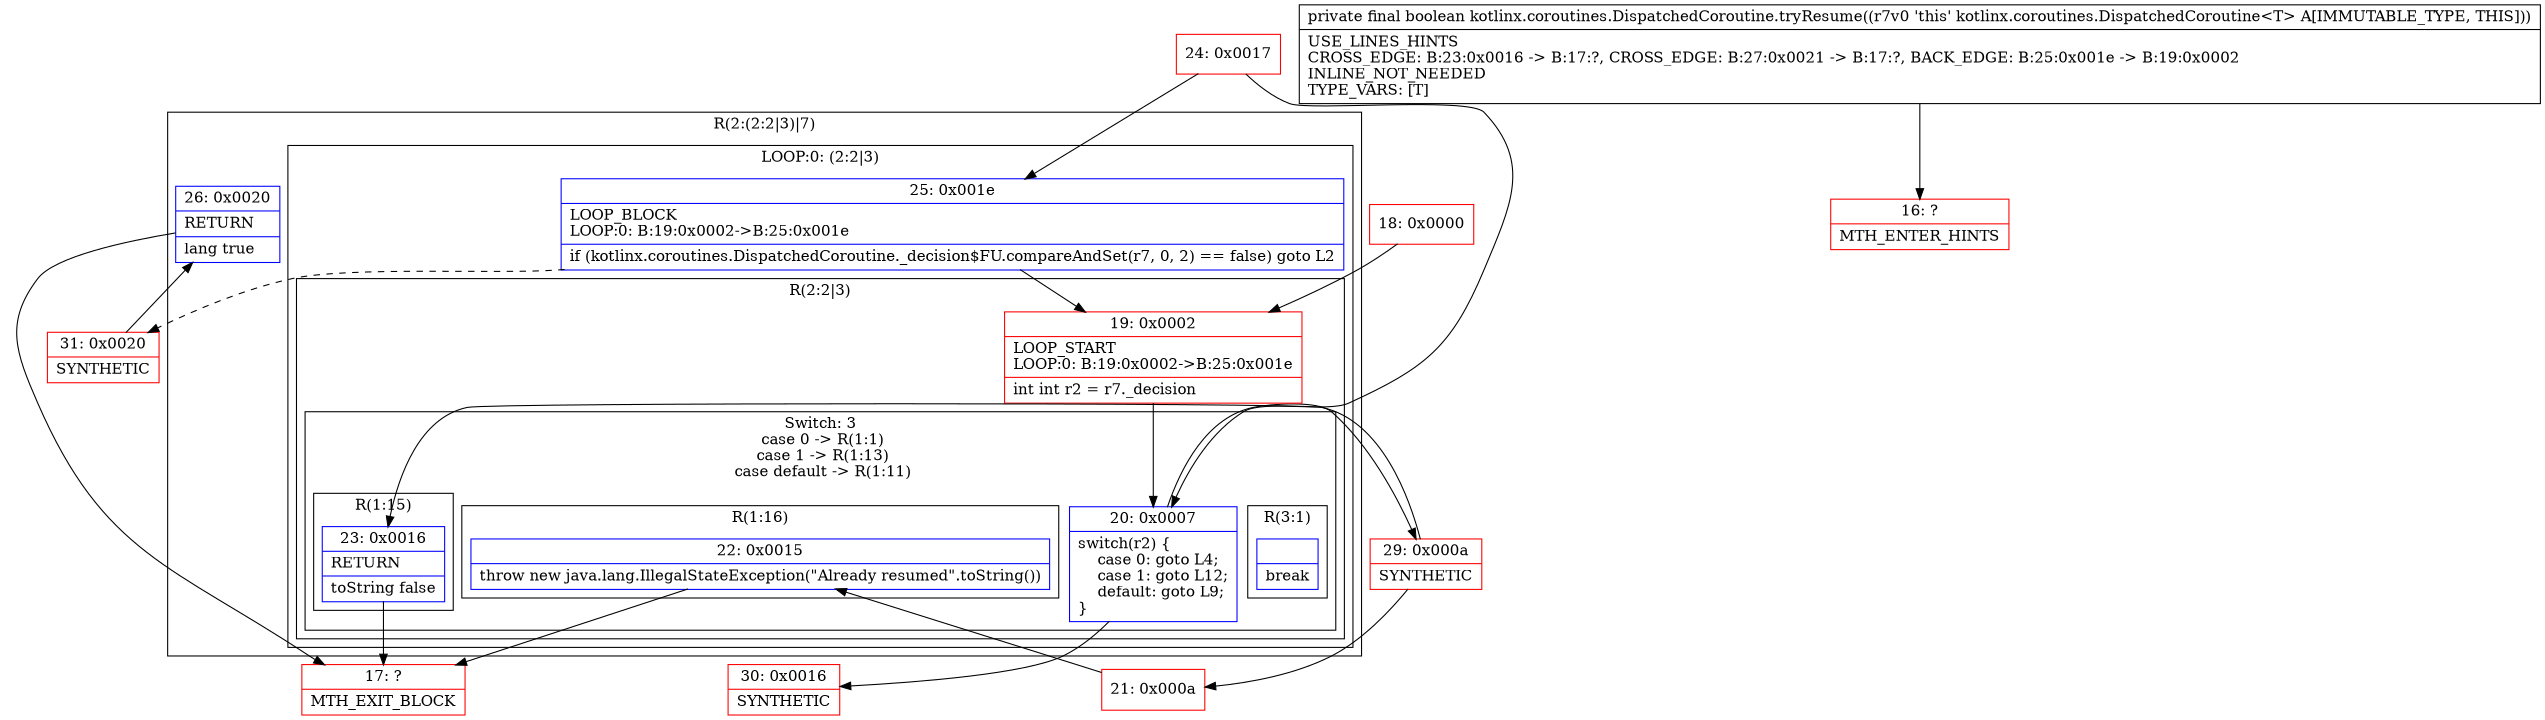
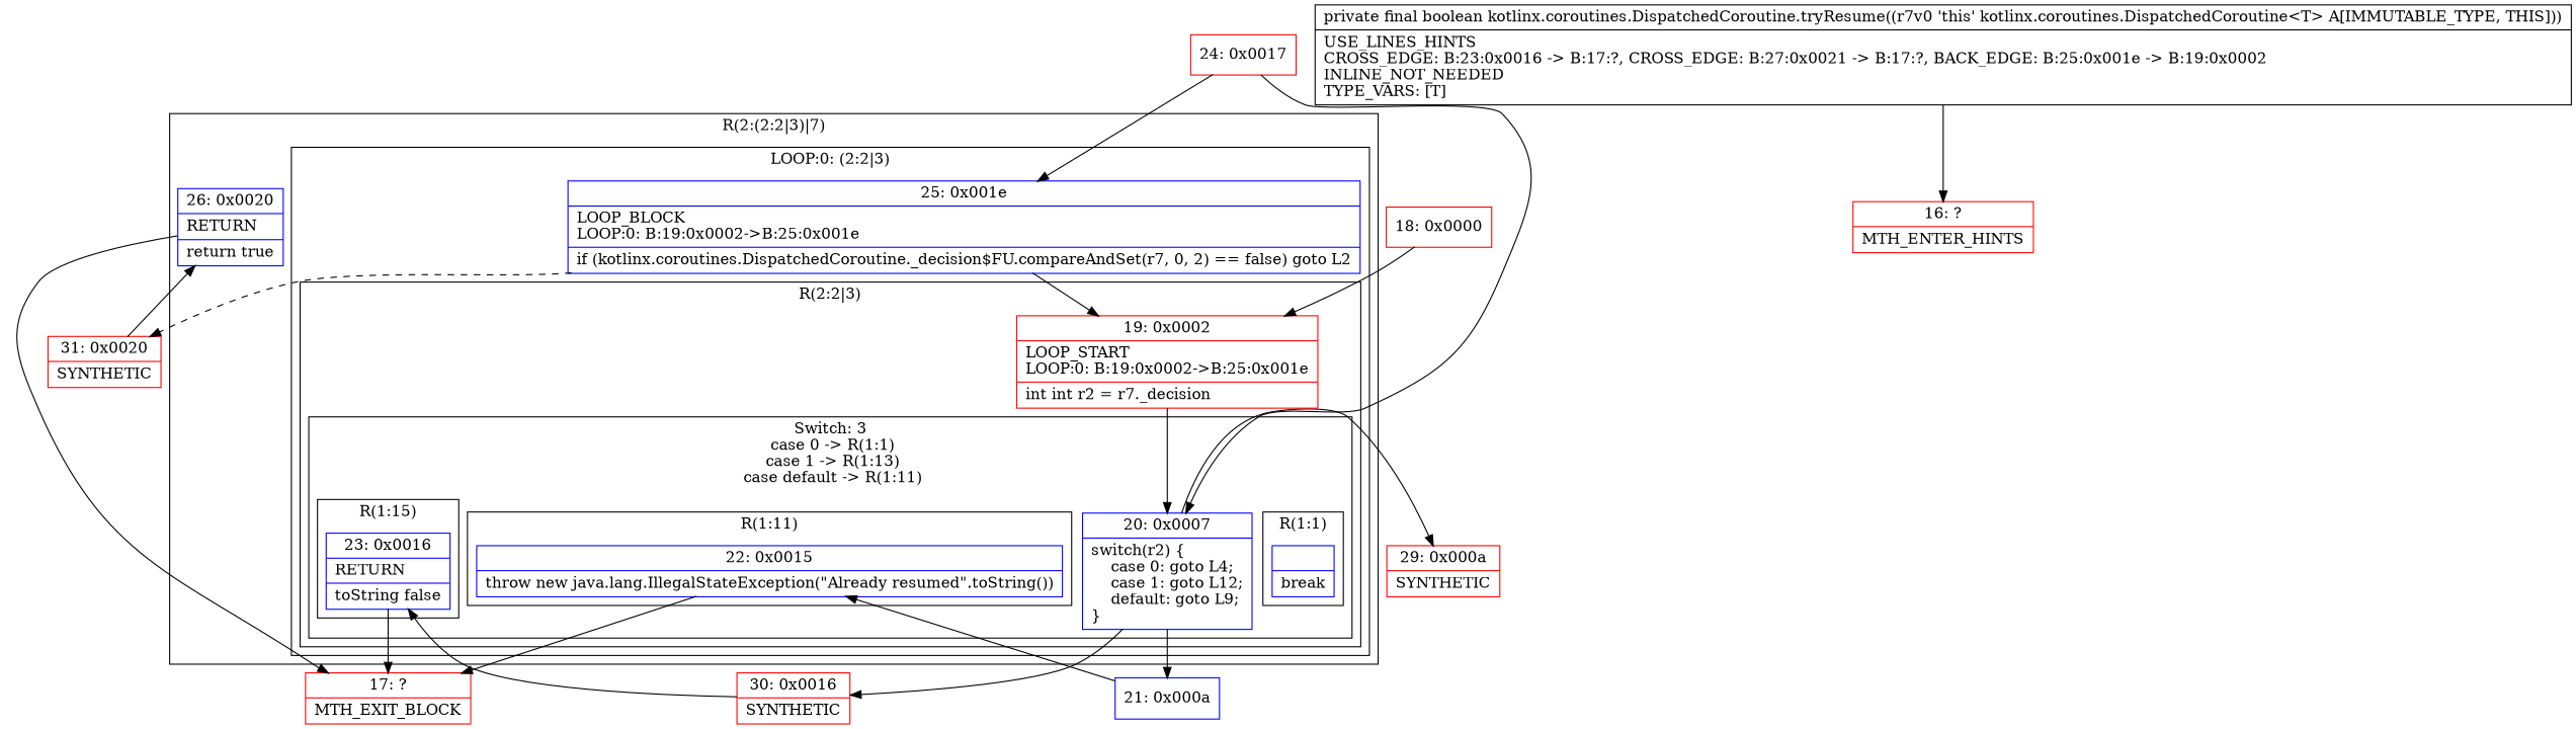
  digraph {
    node [color=red shape=record]
    n1 [color=blue label="{|break\l}"]
    n2 [color=blue label="{23\:\ 0x0016|RETURN\l|toString false\l}"]
    n3 [color=blue label="{22\:\ 0x0015|throw new java.lang.IllegalStateException(\"Already resumed\".toString())\l}"]
    n4 [color=blue label="{20\:\ 0x0007|switch(r2) \{\l    case 0: goto L4;\l    case 1: goto L12;\l    default: goto L9;\l\}\l}"]
    n5 [label="{19\:\ 0x0002|LOOP_START\lLOOP:0: B:19:0x0002\-\>B:25:0x001e\l|int int r2 = r7._decision\l}"]
    n6 [color=blue label="{25\:\ 0x001e|LOOP_BLOCK\lLOOP:0: B:19:0x0002\-\>B:25:0x001e\l|if (kotlinx.coroutines.DispatchedCoroutine._decision$FU.compareAndSet(r7, 0, 2) == false) goto L2\l}"]
-   n7 [color=blue label="{26\:\ 0x0020|RETURN\l|lang true\l}"]
+   n7 [color=blue label="{26\:\ 0x0020|RETURN\l|return true\l}"]
    n8 [label="{17\:\ ?|MTH_EXIT_BLOCK\l}"]
    n9 [label="{29\:\ 0x000a|SYNTHETIC\l}"]
    n10 [label="{30\:\ 0x0016|SYNTHETIC\l}"]
    n11 [label="{31\:\ 0x0020|SYNTHETIC\l}"]
    n12 [label="{24\:\ 0x0017}"]
-   n13 [label="{21\:\ 0x000a}"]
+   n13 [color=blue label="{21\:\ 0x000a}"]
    n14 [label="{16\:\ ?|MTH_ENTER_HINTS\l}"]
    n15 [label="{18\:\ 0x0000}"]
    n16 [label="{private final boolean kotlinx.coroutines.DispatchedCoroutine.tryResume((r7v0 'this' kotlinx.coroutines.DispatchedCoroutine\<T\> A[IMMUTABLE_TYPE, THIS]))  | USE_LINES_HINTS\lCROSS_EDGE: B:23:0x0016 \-\> B:17:?, CROSS_EDGE: B:27:0x0021 \-\> B:17:?, BACK_EDGE: B:25:0x001e \-\> B:19:0x0002\lINLINE_NOT_NEEDED\lTYPE_VARS: [T]\l}" color=""]
    subgraph cluster_1 {
      label="R(2:(2:2|3)|7)"
      n7
      subgraph cluster_2 {
        label="LOOP:0: (2:2|3)"
        n6
        subgraph cluster_3 {
          label="R(2:2|3)"
          n5
          subgraph cluster_4 {
            label="Switch: 3\n case 0 -> R(1:1)\n case 1 -> R(1:13)\n case default -> R(1:11)"
            n4
            subgraph cluster_5 {
-             label="R(3:1)"
+             label="R(1:1)"
              n1
            }
            subgraph cluster_6 {
              label="R(1:15)"
              n2
            }
            subgraph cluster_7 {
-             label="R(1:16)"
+             label="R(1:11)"
              n3
            }
          }
        }
      }
    }
    n2 -> n8
    n3 -> n8
    n4 -> n9
    n4 -> n10
    n5 -> n4
    n6 -> n5
    n6 -> n11 [style=dashed]
    n7 -> n8
-   n9 -> n13
-   n9 -> n2
+   n4 -> n13
+   n10 -> n2
    n11 -> n7
    n12 -> n4
    n12 -> n6
    n13 -> n3
    n15 -> n5
    n16 -> n14
  }
